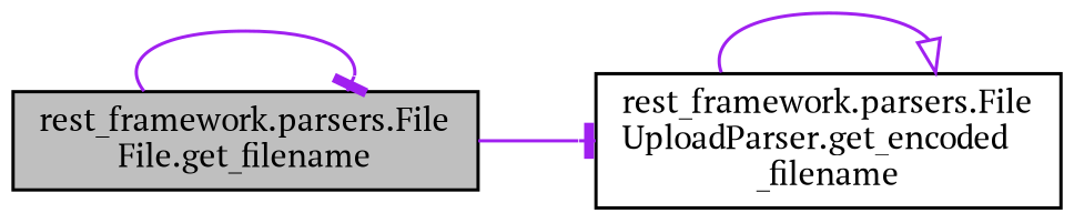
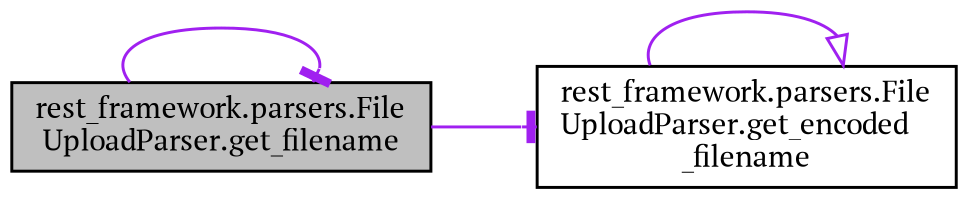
  digraph {
    rankdir=LR
    fontname="PT Serif"
    node [color=black fontname="PT Serif" fontsize=10 shape=record style=filled]
    edge [color=purple fontname="PT Serif" fontsize=10 labelfontname=Helvetica labelfontsize=10 style=solid arrowhead=tee]
-   n1 [fillcolor=grey75 fontcolor=black height=0.2 label="rest_framework.parsers.File\lFile.get_filename" width=0.4]
+   n1 [fillcolor=grey75 fontcolor=black height=0.2 label="rest_framework.parsers.File\lUploadParser.get_filename" width=0.4]
    n2 [fillcolor=white height=0.2 label="rest_framework.parsers.File\lUploadParser.get_encoded\l_filename" width=0.4]
    n1 -> n1
    n1 -> n2
    n2 -> n2 [arrowhead=onormal]
  }
